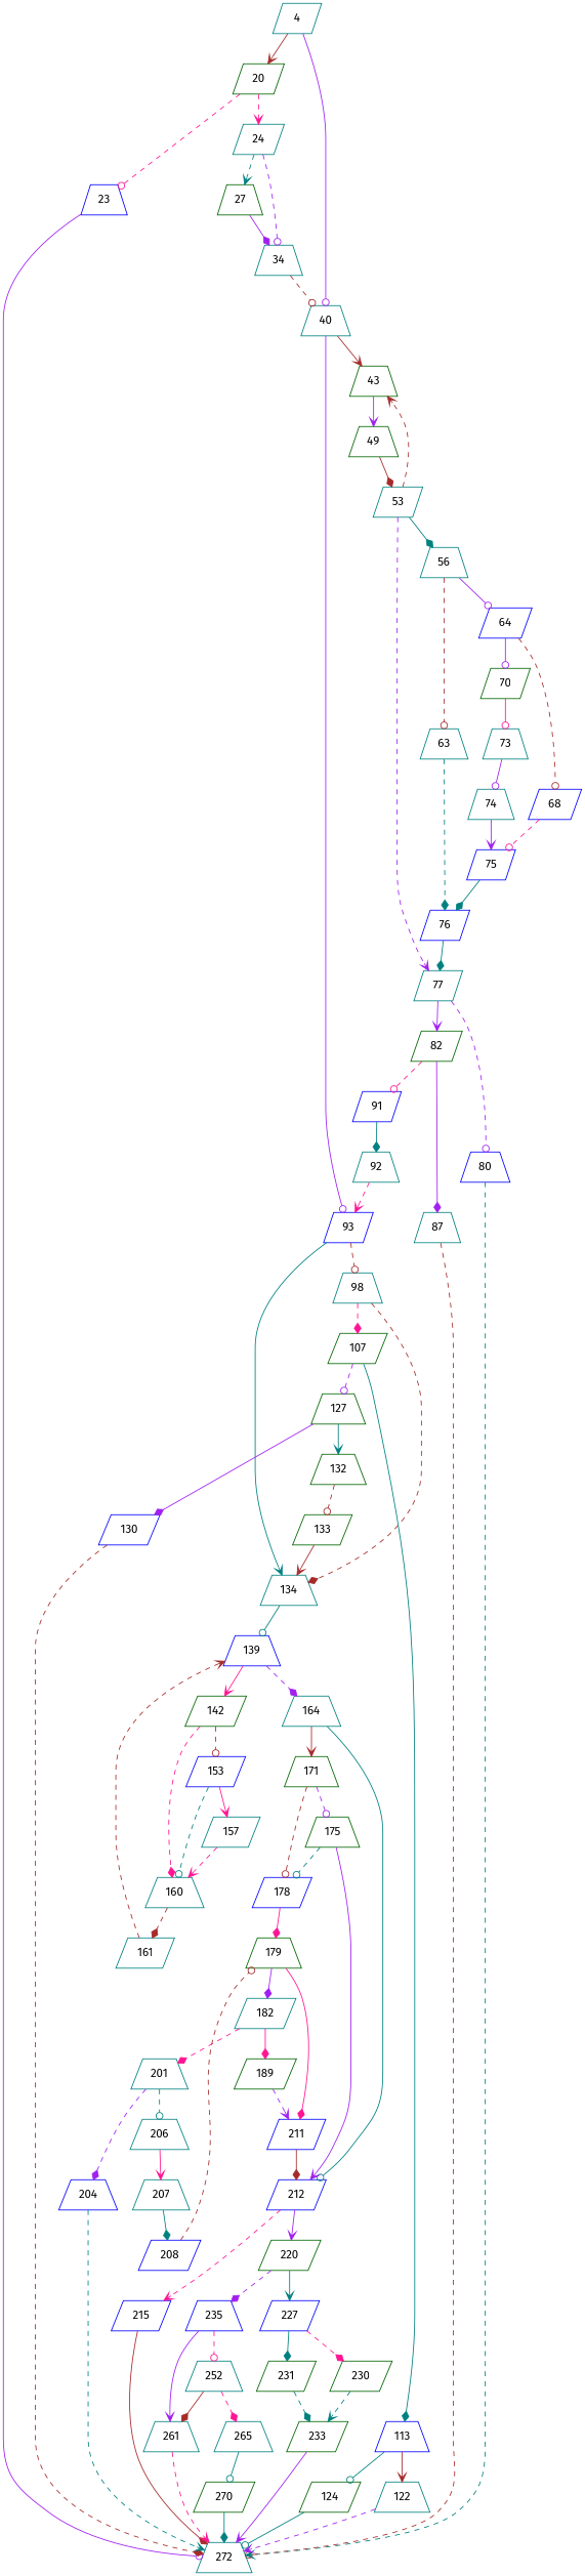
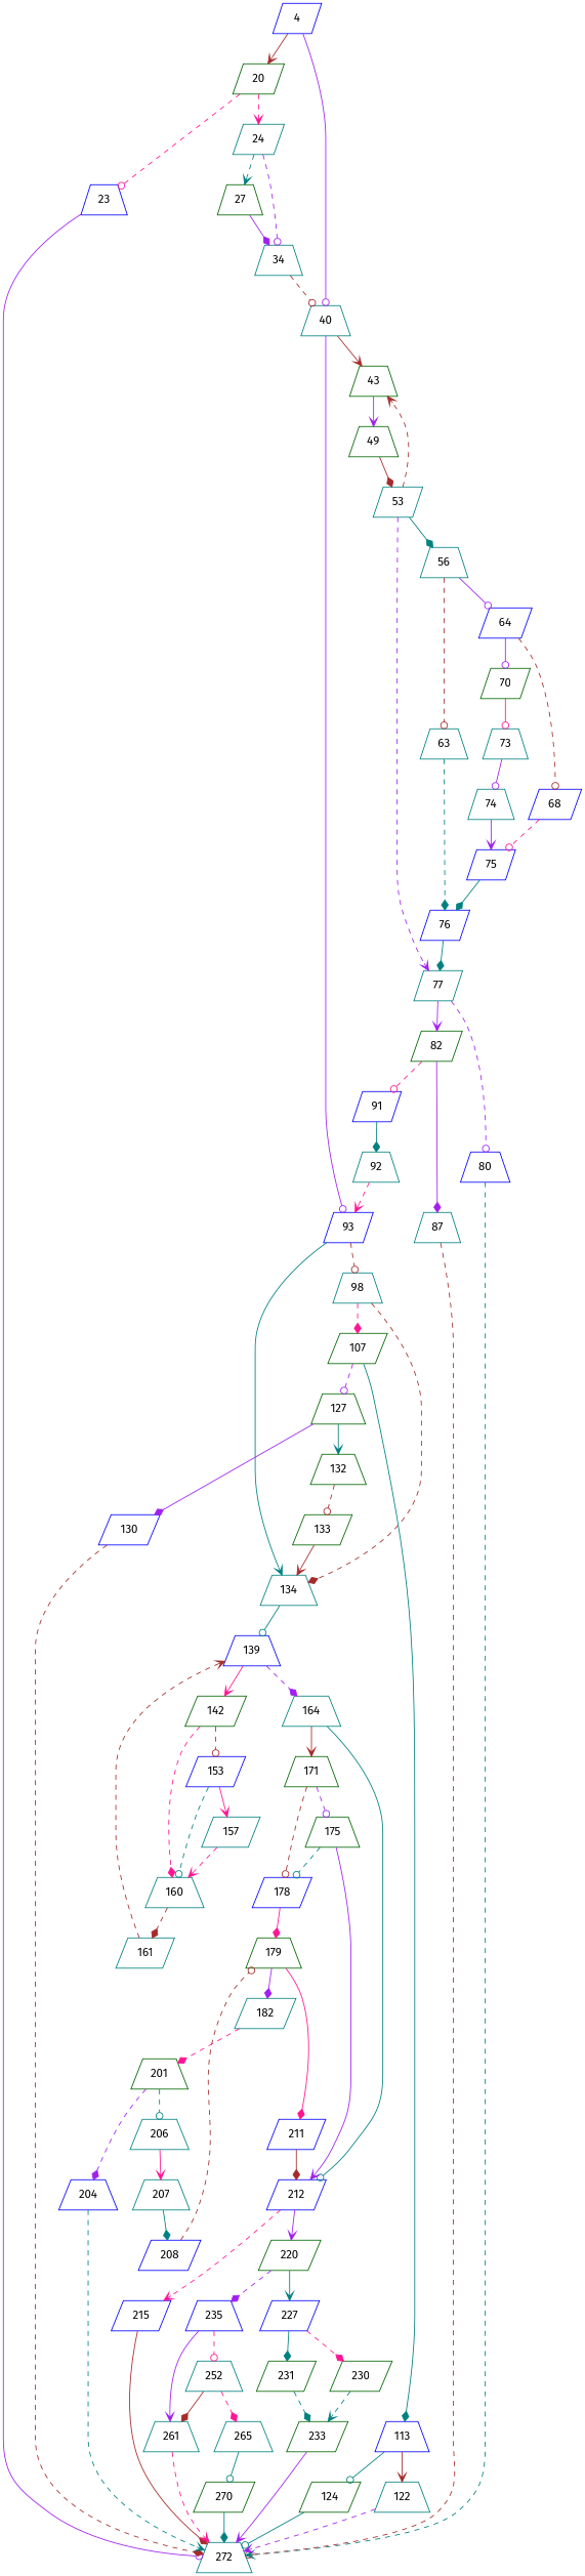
  strict digraph {
    fontname="Fira Sans"
    node [color=teal fontname="Fira Sans" shape=parallelogram]
    edge [arrowhead=vee color=purple fontname="Fira Sans" style=solid]
-   4 [entry=true]
+   4 [color=blue entry=true]
    20 [color=darkgreen]
    40 [shape=trapezium]
    23 [color=blue shape=trapezium]
    24
    93 [color=blue]
    43 [color=darkgreen shape=trapezium]
    272 [shape=trapezium]
    27 [color=darkgreen shape=trapezium]
    34 [shape=trapezium]
    134 [shape=trapezium]
    98 [shape=trapezium]
    49 [color=darkgreen shape=trapezium]
    139 [color=blue shape=trapezium]
    107 [color=darkgreen]
    53
    56 [shape=trapezium]
    77
    63 [shape=trapezium]
    64 [color=blue]
    80 [color=blue shape=trapezium]
    82 [color=darkgreen]
    76 [color=blue]
    68 [color=blue]
    70 [color=darkgreen]
    87 [shape=trapezium]
    91 [color=blue]
    75 [color=blue]
    73 [shape=trapezium]
    74 [shape=trapezium]
    92 [shape=trapezium]
    142 [color=darkgreen]
    164 [shape=trapezium]
    113 [color=blue shape=trapezium]
    127 [color=darkgreen shape=trapezium]
    122 [shape=trapezium]
    124 [color=darkgreen]
    130 [color=blue]
    132 [color=darkgreen shape=trapezium]
    133 [color=darkgreen]
    153 [color=blue]
    160 [shape=trapezium]
    171 [color=darkgreen shape=trapezium]
    212 [color=blue]
    157
    161
    178 [color=blue]
    175 [color=darkgreen shape=trapezium]
    215 [color=blue]
    220 [color=darkgreen]
    179 [color=darkgreen shape=trapezium]
    227 [color=blue]
    235 [color=blue shape=trapezium]
    182
    211 [color=blue]
-   189 [color=darkgreen]
-   201 [shape=trapezium]
+   201 [color=darkgreen shape=trapezium]
    204 [color=blue shape=trapezium]
    206 [shape=trapezium]
    207 [shape=trapezium]
    208 [color=blue]
    230 [color=darkgreen]
    231 [color=darkgreen]
    261 [shape=trapezium]
    252 [shape=trapezium]
    233 [color=darkgreen]
    265 [shape=trapezium]
    270 [color=darkgreen]
    4 -> 20 [color=brown cond=true]
    4 -> 40 [arrowhead=odot cond=false]
    20 -> 23 [arrowhead=odot color=deeppink cond=true style=dashed]
    20 -> 24 [color=deeppink cond=false style=dashed]
    40 -> 93 [arrowhead=odot cond=true]
    40 -> 43 [color=brown cond=false]
    23 -> 272 [arrowhead=odot]
    24 -> 27 [color=teal cond=true style=dashed]
    24 -> 34 [arrowhead=odot cond=false style=dashed]
    93 -> 134 [color=teal cond=true]
    93 -> 98 [arrowhead=odot color=brown cond=false style=dashed]
    43 -> 49 [cond=true]
    27 -> 34 [arrowhead=diamond]
    34 -> 40 [arrowhead=odot color=brown style=dashed]
    134 -> 139 [arrowhead=odot color=teal]
    98 -> 134 [arrowhead=diamond color=brown cond=false style=dashed]
    98 -> 107 [arrowhead=diamond color=deeppink cond=true style=dashed]
    49 -> 53 [arrowhead=diamond color=brown]
    139 -> 142 [color=deeppink cond=true]
    139 -> 164 [arrowhead=diamond cond=false style=dashed]
    107 -> 113 [arrowhead=diamond color=teal cond=true]
    107 -> 127 [arrowhead=odot cond=false style=dashed]
    53 -> 43 [color=brown cond=false style=dashed]
    53 -> 56 [arrowhead=diamond color=teal cond=true]
    53 -> 77 [cond=false style=dashed]
    56 -> 63 [arrowhead=odot color=brown cond=true style=dashed]
    56 -> 64 [arrowhead=odot cond=false]
    77 -> 80 [arrowhead=odot cond=true style=dashed]
    77 -> 82 [cond=false]
    63 -> 76 [arrowhead=diamond color=teal style=dashed]
    64 -> 68 [arrowhead=odot color=brown cond=true style=dashed]
    64 -> 70 [arrowhead=odot cond=false]
    80 -> 272 [color=teal style=dashed]
    82 -> 87 [arrowhead=diamond cond=true]
    82 -> 91 [arrowhead=odot color=deeppink cond=false style=dashed]
    76 -> 77 [arrowhead=diamond color=teal]
    68 -> 75 [arrowhead=odot color=deeppink style=dashed]
    70 -> 73 [arrowhead=odot color=deeppink cond=true]
    87 -> 272 [arrowhead=odot color=brown style=dashed]
    91 -> 92 [arrowhead=diamond color=teal]
    75 -> 76 [arrowhead=diamond color=teal]
    73 -> 74 [arrowhead=odot]
    74 -> 75
    92 -> 93 [color=deeppink style=dashed]
    142 -> 153 [arrowhead=odot color=brown cond=true style=dashed]
    142 -> 160 [arrowhead=diamond color=deeppink cond=false style=dashed]
    164 -> 171 [color=brown cond=true]
    164 -> 212 [arrowhead=odot color=teal cond=false]
    113 -> 122 [color=brown cond=true]
    113 -> 124 [arrowhead=odot color=teal cond=false]
    127 -> 130 [arrowhead=diamond cond=true]
    127 -> 132 [color=teal cond=false]
    122 -> 272 [style=dashed]
    124 -> 272 [arrowhead=odot color=teal]
    130 -> 272 [arrowhead=diamond color=brown style=dashed]
    132 -> 133 [arrowhead=odot color=brown style=dashed]
    133 -> 134 [color=brown]
    153 -> 160 [arrowhead=odot color=teal cond=false style=dashed]
    153 -> 157 [color=deeppink cond=true]
    160 -> 161 [arrowhead=diamond color=brown style=dashed]
    171 -> 178 [arrowhead=odot color=brown cond=true style=dashed]
    171 -> 175 [arrowhead=odot cond=false style=dashed]
    212 -> 215 [color=deeppink cond=true style=dashed]
    212 -> 220 [cond=false]
    157 -> 160 [color=deeppink style=dashed]
    161 -> 139 [color=brown style=dashed]
    178 -> 179 [arrowhead=diamond color=deeppink]
    175 -> 212 [cond=false]
    175 -> 178 [arrowhead=odot color=teal cond=true style=dashed]
    215 -> 272 [arrowhead=diamond color=brown]
    220 -> 227 [color=teal cond=true]
    220 -> 235 [arrowhead=diamond cond=false style=dashed]
    179 -> 182 [arrowhead=diamond cond=true]
    179 -> 211 [arrowhead=diamond color=deeppink cond=false]
    227 -> 230 [arrowhead=diamond color=deeppink cond=true style=dashed]
    227 -> 231 [arrowhead=diamond color=teal cond=false]
    235 -> 261 [cond=true]
    235 -> 252 [arrowhead=odot color=deeppink cond=false style=dashed]
-   182 -> 189 [arrowhead=diamond color=deeppink cond=true]
    182 -> 201 [arrowhead=diamond color=deeppink cond=false style=dashed]
    211 -> 212 [arrowhead=diamond color=brown]
-   189 -> 211 [style=dashed]
    201 -> 204 [arrowhead=diamond cond=true style=dashed]
    201 -> 206 [arrowhead=odot color=teal cond=false style=dashed]
    204 -> 272 [color=teal style=dashed]
    206 -> 207 [color=deeppink]
    207 -> 208 [arrowhead=diamond color=teal]
    208 -> 179 [arrowhead=odot color=brown style=dashed]
    230 -> 233 [color=teal style=dashed]
    231 -> 233 [arrowhead=diamond color=teal style=dashed]
    261 -> 272 [color=deeppink style=dashed]
    252 -> 261 [arrowhead=diamond color=brown cond=true]
    252 -> 265 [arrowhead=diamond color=deeppink cond=false style=dashed]
    233 -> 272
    265 -> 270 [arrowhead=odot color=teal]
    270 -> 272 [arrowhead=diamond color=teal]
  }
